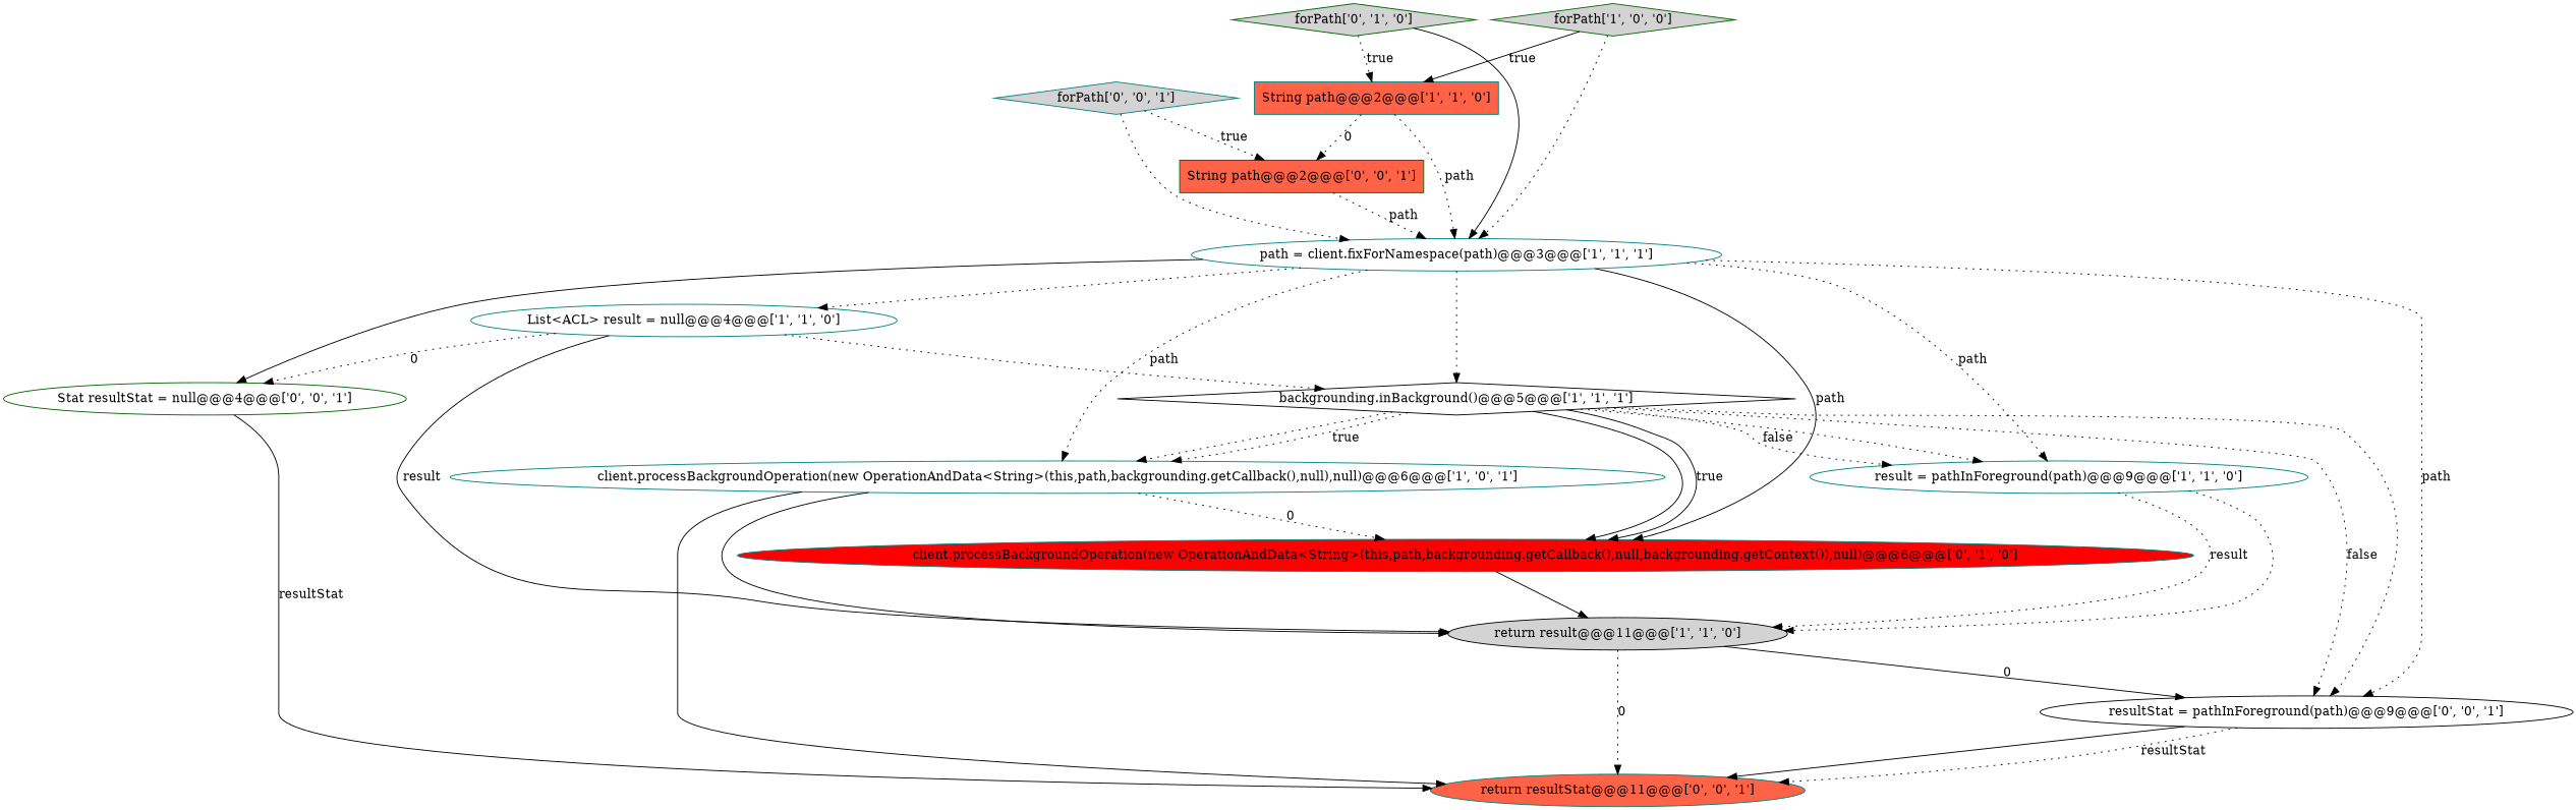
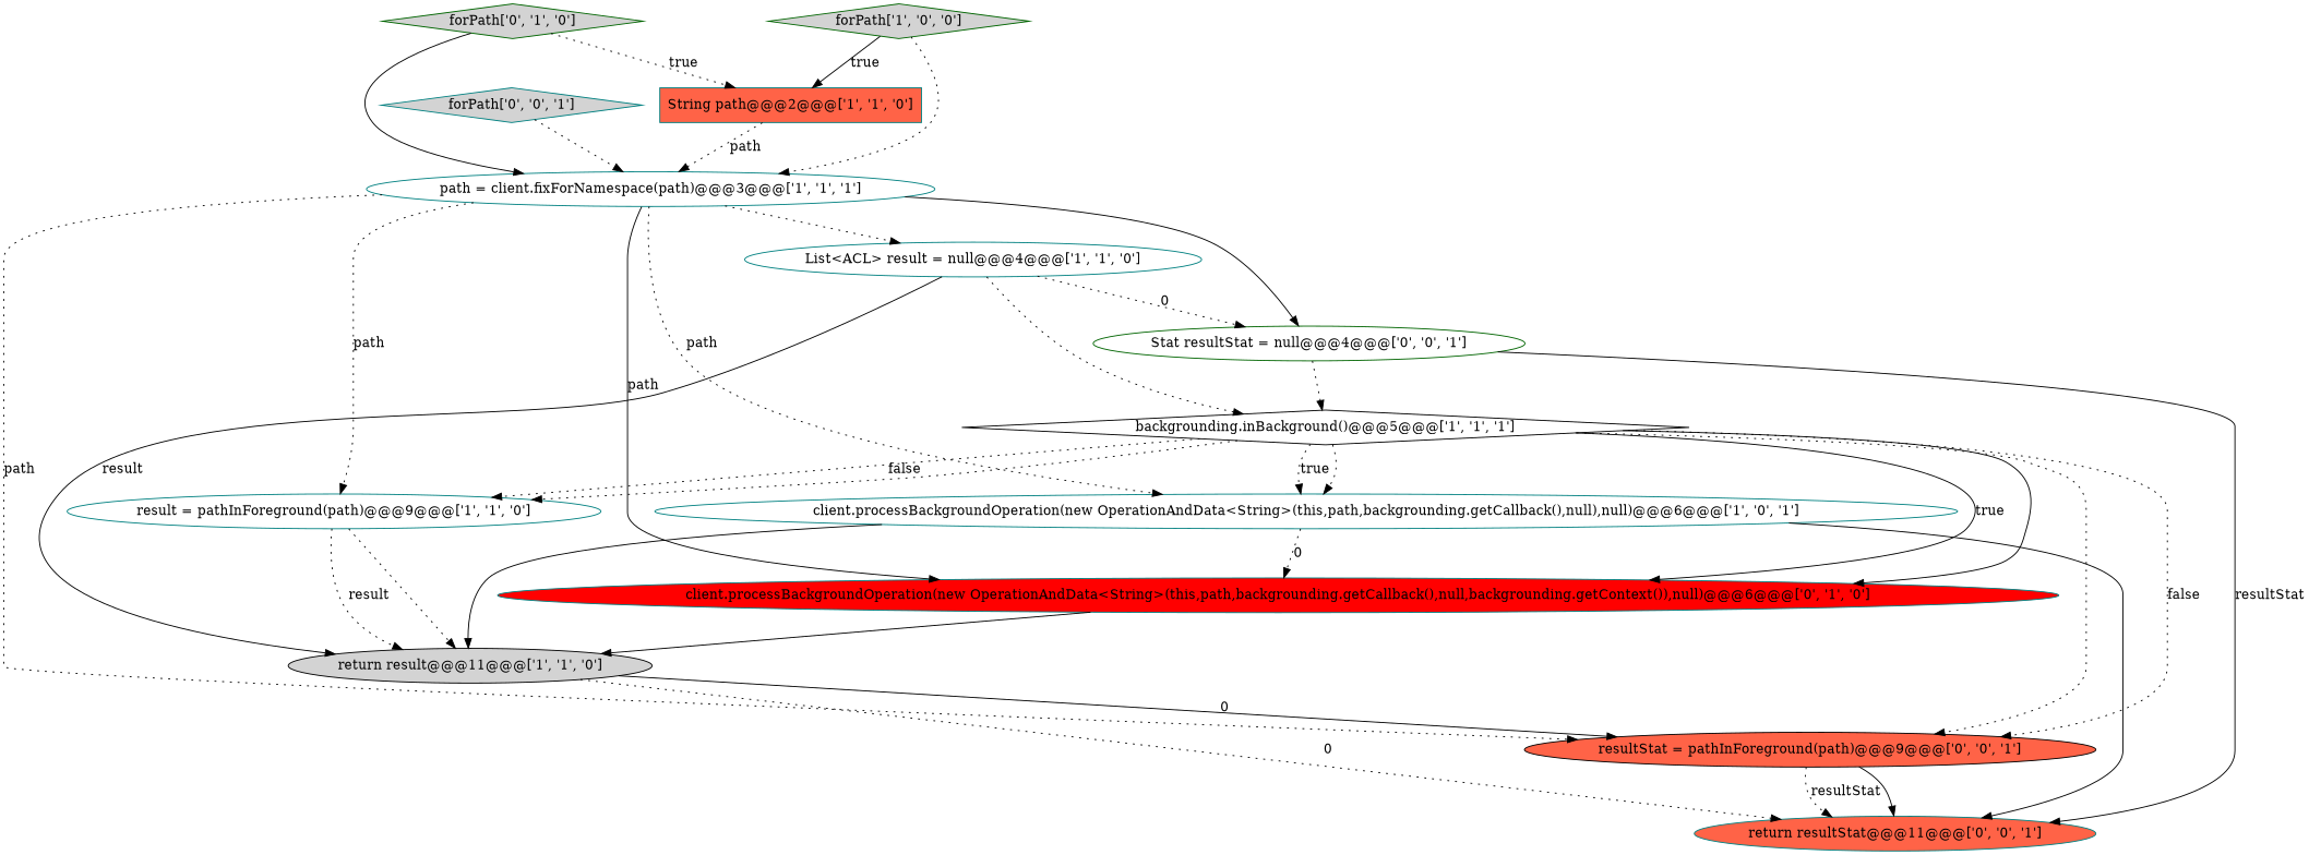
  digraph {
    node [color=teal fillcolor=white shape=ellipse style=filled]
    edge [style=dotted]
    n1 [fillcolor=tomato label="String path@@@2@@@['1', '1', '0']" shape=box]
-   n2 [color=darkgreen fillcolor=tomato label="String path@@@2@@@['0', '0', '1']" shape=box]
    n3 [label="path = client.fixForNamespace(path)@@@3@@@['1', '1', '1']"]
-   n4 [color=black label="resultStat = pathInForeground(path)@@@9@@@['0', '0', '1']"]
+   n4 [color=black fillcolor=tomato label="resultStat = pathInForeground(path)@@@9@@@['0', '0', '1']"]
    n5 [label="result = pathInForeground(path)@@@9@@@['1', '1', '0']"]
    n6 [color=darkgreen label="Stat resultStat = null@@@4@@@['0', '0', '1']"]
    n7 [label="client.processBackgroundOperation(new OperationAndData<String>(this,path,backgrounding.getCallback(),null),null)@@@6@@@['1', '0', '1']"]
    n8 [fillcolor=red label="client.processBackgroundOperation(new OperationAndData<String>(this,path,backgrounding.getCallback(),null,backgrounding.getContext()),null)@@@6@@@['0', '1', '0']"]
    n9 [label="List<ACL> result = null@@@4@@@['1', '1', '0']"]
    n10 [fillcolor=tomato label="return resultStat@@@11@@@['0', '0', '1']"]
    n11 [fillcolor=lightgray label="forPath['0', '0', '1']" shape=diamond]
    n12 [color=black fillcolor=lightgray label="return result@@@11@@@['1', '1', '0']"]
    n13 [color=darkgreen fillcolor=lightgray label="forPath['0', '1', '0']" shape=diamond]
    n14 [color=black label="backgrounding.inBackground()@@@5@@@['1', '1', '1']" shape=diamond]
    n15 [color=darkgreen fillcolor=lightgray label="forPath['1', '0', '0']" shape=diamond]
-   n1 -> n2 [label=0]
    n1 -> n3 [label=path]
-   n2 -> n3 [label=path]
    n3 -> n4 [label=path]
    n3 -> n5 [label=path]
    n3 -> n6 [style=solid]
    n3 -> n7 [label=path]
    n3 -> n8 [label=path style=solid]
    n3 -> n9
    n4 -> n10 [label=resultStat]
    n4 -> n10 [style=solid]
    n5 -> n12
    n5 -> n12 [label=result]
    n6 -> n10 [label=resultStat style=solid]
-   n3 -> n14
+   n6 -> n14
    n7 -> n8 [label=0]
    n7 -> n10 [style=solid]
    n7 -> n12 [style=solid]
    n8 -> n12 [style=solid]
    n9 -> n6 [label=0]
    n9 -> n12 [label=result style=solid]
    n9 -> n14
-   n11 -> n2 [label=true]
    n11 -> n3
    n12 -> n4 [label=0 style=solid]
    n12 -> n10 [label=0]
    n13 -> n1 [label=true]
    n13 -> n3 [style=solid]
    n14 -> n4
    n14 -> n4 [label=false]
    n14 -> n5 [label=false]
    n14 -> n5
    n14 -> n7
    n14 -> n7 [label=true]
    n14 -> n8 [style=solid]
    n14 -> n8 [label=true style=solid]
    n15 -> n1 [label=true style=solid]
    n15 -> n3
  }
